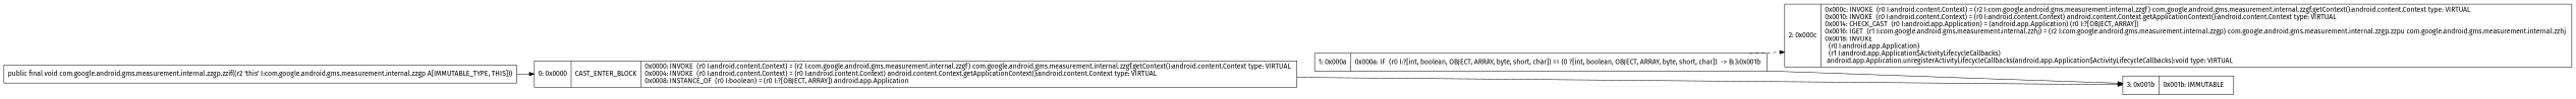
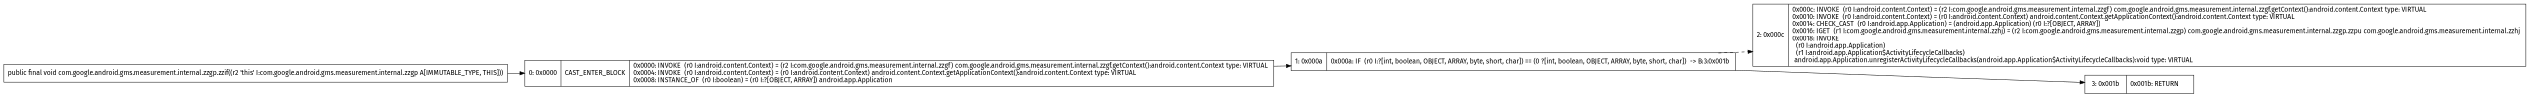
  digraph {
    fontname="Fira Sans"
    rankdir=LR
    node [fontname="Fira Sans" shape=record]
    edge [fontname="Fira Sans"]
    n1 [label="{0\:\ 0x0000|CAST_ENTER_BLOCK\l|0x0000: INVOKE  (r0 I:android.content.Context) = (r2 I:com.google.android.gms.measurement.internal.zzgf) com.google.android.gms.measurement.internal.zzgf.getContext():android.content.Context type: VIRTUAL \l0x0004: INVOKE  (r0 I:android.content.Context) = (r0 I:android.content.Context) android.content.Context.getApplicationContext():android.content.Context type: VIRTUAL \l0x0008: INSTANCE_OF  (r0 I:boolean) = (r0 I:?[OBJECT, ARRAY]) android.app.Application \l}"]
    n2 [label="{1\:\ 0x000a|0x000a: IF  (r0 I:?[int, boolean, OBJECT, ARRAY, byte, short, char]) == (0 ?[int, boolean, OBJECT, ARRAY, byte, short, char])  \-\> B:3:0x001b \l}"]
    n3 [label="{2\:\ 0x000c|0x000c: INVOKE  (r0 I:android.content.Context) = (r2 I:com.google.android.gms.measurement.internal.zzgf) com.google.android.gms.measurement.internal.zzgf.getContext():android.content.Context type: VIRTUAL \l0x0010: INVOKE  (r0 I:android.content.Context) = (r0 I:android.content.Context) android.content.Context.getApplicationContext():android.content.Context type: VIRTUAL \l0x0014: CHECK_CAST  (r0 I:android.app.Application) = (android.app.Application) (r0 I:?[OBJECT, ARRAY]) \l0x0016: IGET  (r1 I:com.google.android.gms.measurement.internal.zzhj) = (r2 I:com.google.android.gms.measurement.internal.zzgp) com.google.android.gms.measurement.internal.zzgp.zzpu com.google.android.gms.measurement.internal.zzhj \l0x0018: INVOKE  \l  (r0 I:android.app.Application)\l  (r1 I:android.app.Application$ActivityLifecycleCallbacks)\l android.app.Application.unregisterActivityLifecycleCallbacks(android.app.Application$ActivityLifecycleCallbacks):void type: VIRTUAL \l}"]
-   n4 [label="{3\:\ 0x001b|0x001b: IMMUTABLE   \l}"]
+   n4 [label="{3\:\ 0x001b|0x001b: RETURN   \l}"]
    n5 [label="{public final void com.google.android.gms.measurement.internal.zzgp.zzif((r2 'this' I:com.google.android.gms.measurement.internal.zzgp A[IMMUTABLE_TYPE, THIS])) }"]
-   n1 -> n4
+   n1 -> n2
    n2 -> n3 [style=dashed]
    n2 -> n4
    n5 -> n1
  }
